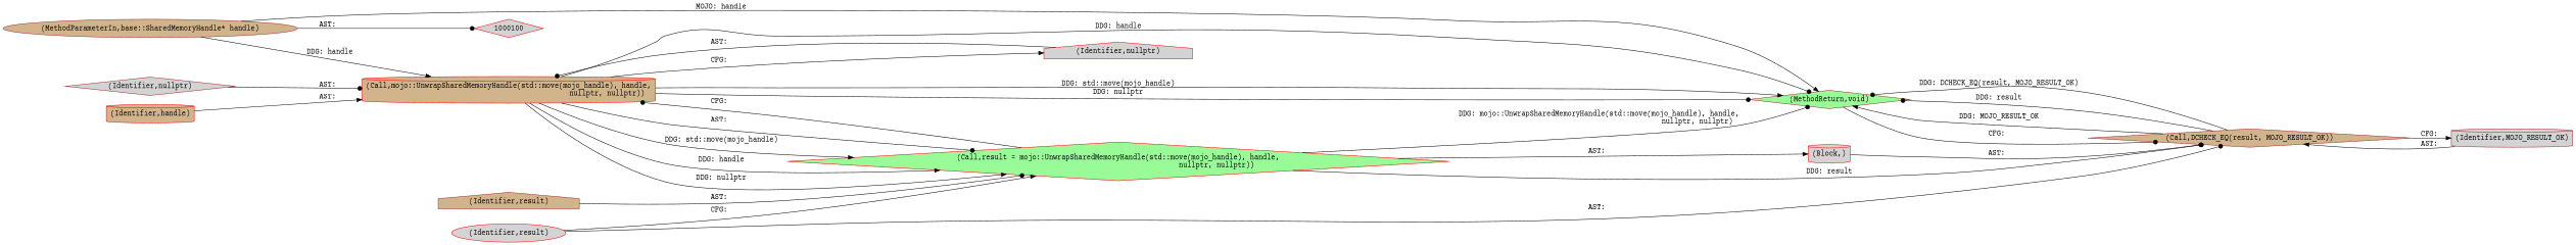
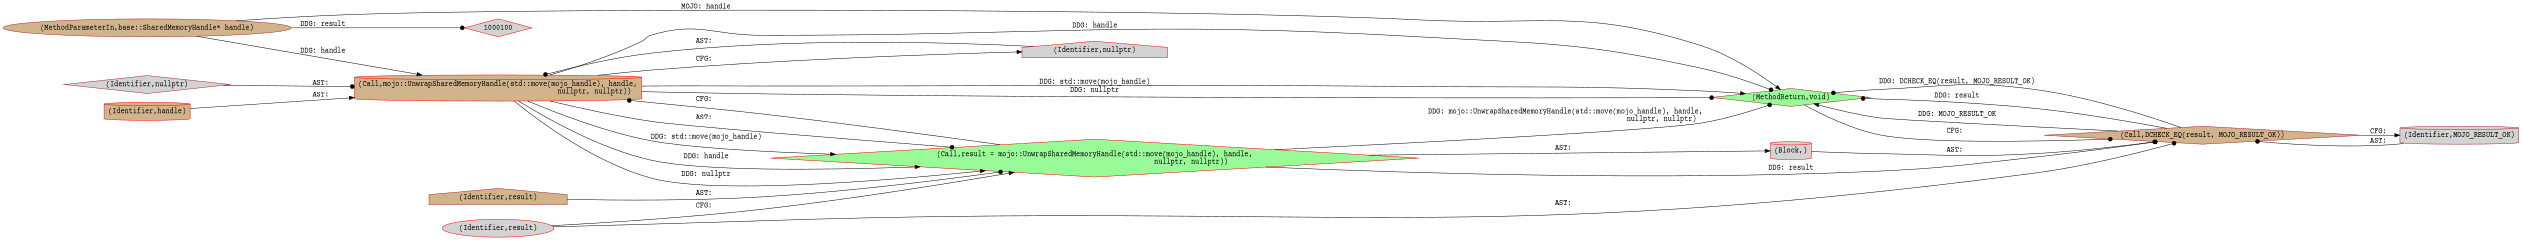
  digraph {
    fontname="Courier Prime"
    rankdir=LR
    node [color=red fillcolor=lightgrey fontname="Courier Prime" shape=diamond style=filled]
    edge [arrowhead=dot fontname="Courier Prime"]
    n1 [color=brown fillcolor=tan label="(MethodParameterIn,base::SharedMemoryHandle* handle)" shape=ellipse]
    n2 [fillcolor=tan label="(Call,mojo::UnwrapSharedMemoryHandle(std::move(mojo_handle), handle,\n                                               nullptr, nullptr))" shape=cylinder]
    n3 [color=brown fillcolor=palegreen label="(MethodReturn,void)"]
    1000100
    n5 [fillcolor=palegreen label="(Call,result = mojo::UnwrapSharedMemoryHandle(std::move(mojo_handle), handle,\n                                               nullptr, nullptr))"]
    n6 [label="(Identifier,nullptr)" shape=house]
    n7 [color=brown fillcolor=tan label="(Call,DCHECK_EQ(result, MOJO_RESULT_OK))"]
    n8 [label="(Block,)" shape=cylinder]
    n9 [color=brown label="(Identifier,MOJO_RESULT_OK)" shape=cylinder]
    n10 [color=brown label="(Identifier,nullptr)"]
    n11 [fillcolor=tan label="(Identifier,handle)" shape=cylinder]
    n12 [label="(Identifier,result)" shape=ellipse]
    n13 [color=brown fillcolor=tan label="(Identifier,result)" shape=house]
    n1 -> n2 [arrowhead=normal label="DDG: handle"]
    n1 -> n3 [arrowhead=normal label="MOJO: handle"]
-   n1 -> 1000100 [label="AST: "]
+   n1 -> 1000100 [label="DDG: result"]
    n2 -> n3 [label="DDG: nullptr"]
    n2 -> n3 [label="DDG: handle"]
    n2 -> n3 [arrowhead=normal label="DDG: std::move(mojo_handle)"]
    n2 -> n5 [label="AST: "]
    n2 -> n5 [arrowhead=normal label="DDG: std::move(mojo_handle)"]
    n2 -> n5 [arrowhead=normal label="DDG: handle"]
    n2 -> n5 [arrowhead=normal label="DDG: nullptr"]
    n2 -> n6 [arrowhead=normal label="CFG: "]
    n3 -> n7 [label="CFG: "]
    n5 -> n2 [label="CFG: "]
    n5 -> n3 [label="DDG: mojo::UnwrapSharedMemoryHandle(std::move(mojo_handle), handle,\n                                               nullptr, nullptr)"]
    n5 -> n7 [label="DDG: result"]
    n5 -> n8 [arrowhead=normal label="AST: "]
    n6 -> n2 [label="AST: "]
    n7 -> n3 [label="DDG: DCHECK_EQ(result, MOJO_RESULT_OK)"]
    n7 -> n3 [label="DDG: result"]
    n7 -> n3 [arrowhead=normal label="DDG: MOJO_RESULT_OK"]
    n7 -> n9 [arrowhead=normal label="CFG: "]
    n8 -> n7 [label="AST: "]
-   n9 -> n7 [arrowhead=normal label="AST: "]
+   n9 -> n7 [label="AST: "]
    n10 -> n2 [label="AST: "]
    n11 -> n2 [arrowhead=normal label="AST: "]
    n12 -> n5 [arrowhead=normal label="CFG: "]
    n12 -> n7 [label="AST: "]
    n13 -> n5 [label="AST: "]
  }
